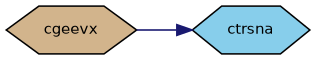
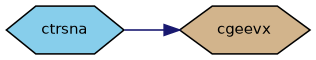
  digraph {
    rankdir=RL
    node [color=black fontname=Helvetica fontsize=10 shape=hexagon style=filled]
    n1 [fillcolor=skyblue fontcolor=black height=0.2 label=ctrsna width=0.4]
    n2 [fillcolor=tan height=0.2 label=cgeevx width=0.4]
-   n1 -> n2 [color=midnightblue dir=back fontname=Helvetica fontsize=10 labelfontname=Helvetica labelfontsize=10 style=solid]
+   n2 -> n1 [color=midnightblue dir=back fontname=Helvetica fontsize=10 labelfontname=Helvetica labelfontsize=10 style=solid]
  }
